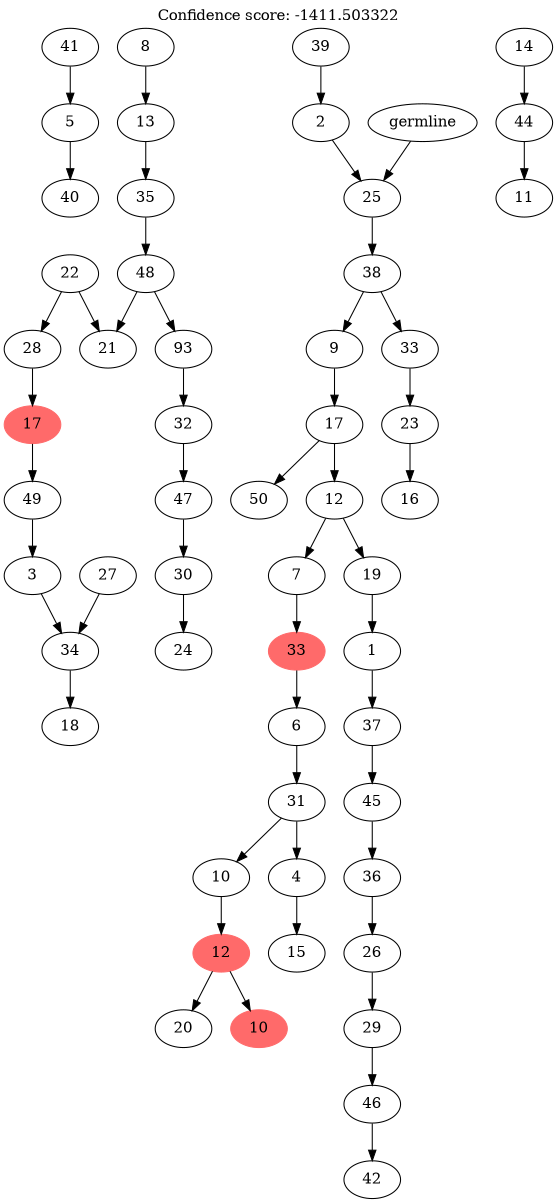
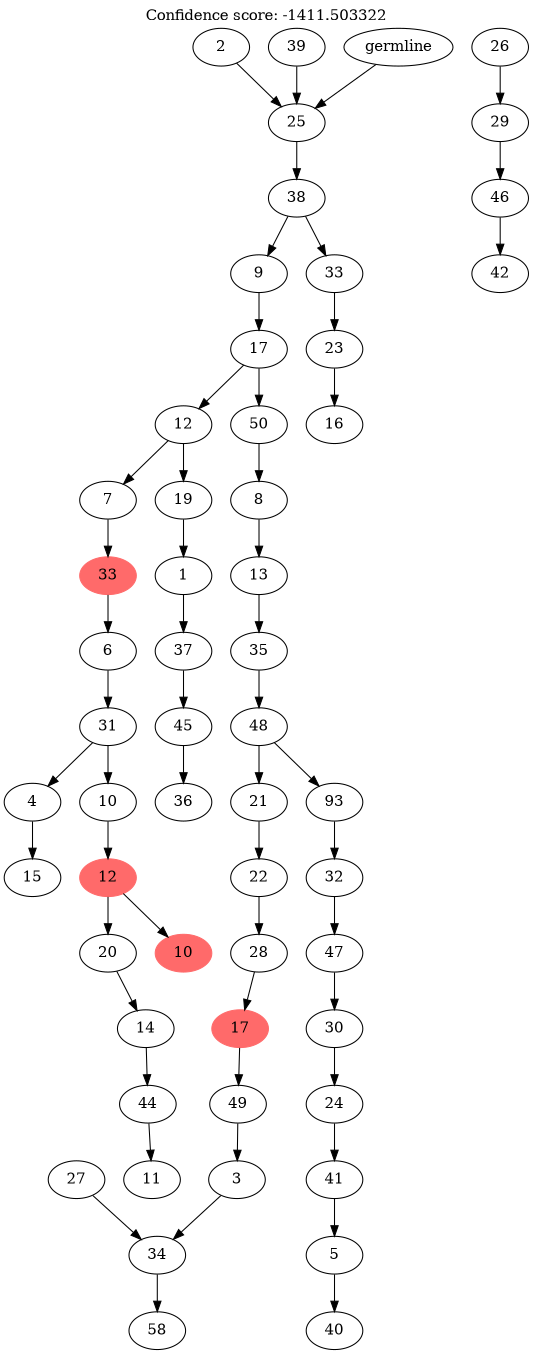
  digraph {
    label="Confidence score: -1411.503322"
    labelloc=t
    n1 [label=5]
    n2 [label=40]
    n3 [label=41]
    n4 [label=24]
    n5 [label=30]
    n6 [label=47]
    n7 [label=32]
    n8 [label=93]
    n9 [label=34]
-   n10 [label=18]
+   n10 [label=58]
    n11 [label=27]
    n12 [label=3]
    n13 [label=49]
    n14 [color=indianred1 label=17 style=filled]
    n15 [label=28]
    n16 [label=22]
    n17 [label=21]
    n18 [label=48]
    n19 [label=35]
    n20 [label=13]
    n21 [label=8]
    n22 [label=50]
    n23 [label=44]
    n24 [label=11]
    n25 [label=14]
    n26 [label=20]
    n27 [color=indianred1 label=12 style=filled]
    n28 [color=indianred1 label=10 style=filled]
    n29 [label=10]
    n30 [label=4]
    n31 [label=15]
    n32 [label=31]
    n33 [label=6]
    n34 [color=indianred1 label=33 style=filled]
    n35 [label=7]
    n36 [label=46]
    n37 [label=42]
    n38 [label=29]
    n39 [label=26]
    n40 [label=36]
    n41 [label=45]
    n42 [label=37]
    n43 [label=1]
    n44 [label=19]
    n45 [label=12]
    n46 [label=17]
    n47 [label=9]
    n48 [label=16]
    n49 [label=23]
    n50 [label=33]
    n51 [label=38]
    n52 [label=25]
    n53 [label=2]
    n54 [label=39]
    n55 [label=germline]
    n1 -> n2
    n3 -> n1
+   n4 -> n3
    n5 -> n4
    n6 -> n5
    n7 -> n6
    n8 -> n7
    n9 -> n10
    n11 -> n9
    n12 -> n9
    n13 -> n12
    n14 -> n13
    n15 -> n14
    n16 -> n15
-   n16 -> n17
+   n17 -> n16
    n18 -> n8
    n18 -> n17
    n19 -> n18
    n20 -> n19
    n21 -> n20
+   n22 -> n21
    n23 -> n24
    n25 -> n23
+   n26 -> n25
    n27 -> n26
    n27 -> n28
    n29 -> n27
    n30 -> n31
    n32 -> n29
    n32 -> n30
    n33 -> n32
    n34 -> n33
    n35 -> n34
    n36 -> n37
    n38 -> n36
    n39 -> n38
-   n40 -> n39
    n41 -> n40
    n42 -> n41
    n43 -> n42
    n44 -> n43
    n45 -> n35
    n45 -> n44
    n46 -> n22
    n46 -> n45
    n47 -> n46
    n49 -> n48
    n50 -> n49
    n51 -> n47
    n51 -> n50
    n52 -> n51
    n53 -> n52
-   n54 -> n53
+   n54 -> n52
    n55 -> n52
  }
